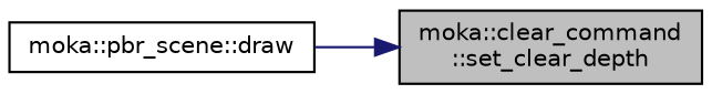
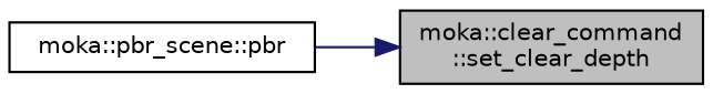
  digraph {
    rankdir=RL
    node [color=black fontname=Helvetica fontsize=10 shape=record style=filled]
    n1 [fillcolor=grey75 fontcolor=black height=0.2 label="moka::clear_command\l::set_clear_depth" width=0.4]
-   n2 [fillcolor=white height=0.2 label="moka::pbr_scene::draw" width=0.4]
+   n2 [fillcolor=white height=0.2 label="moka::pbr_scene::pbr" width=0.4]
    n1 -> n2 [color=midnightblue dir=back fontname=Helvetica fontsize=10 labelfontname=Helvetica labelfontsize=10 style=solid]
  }
